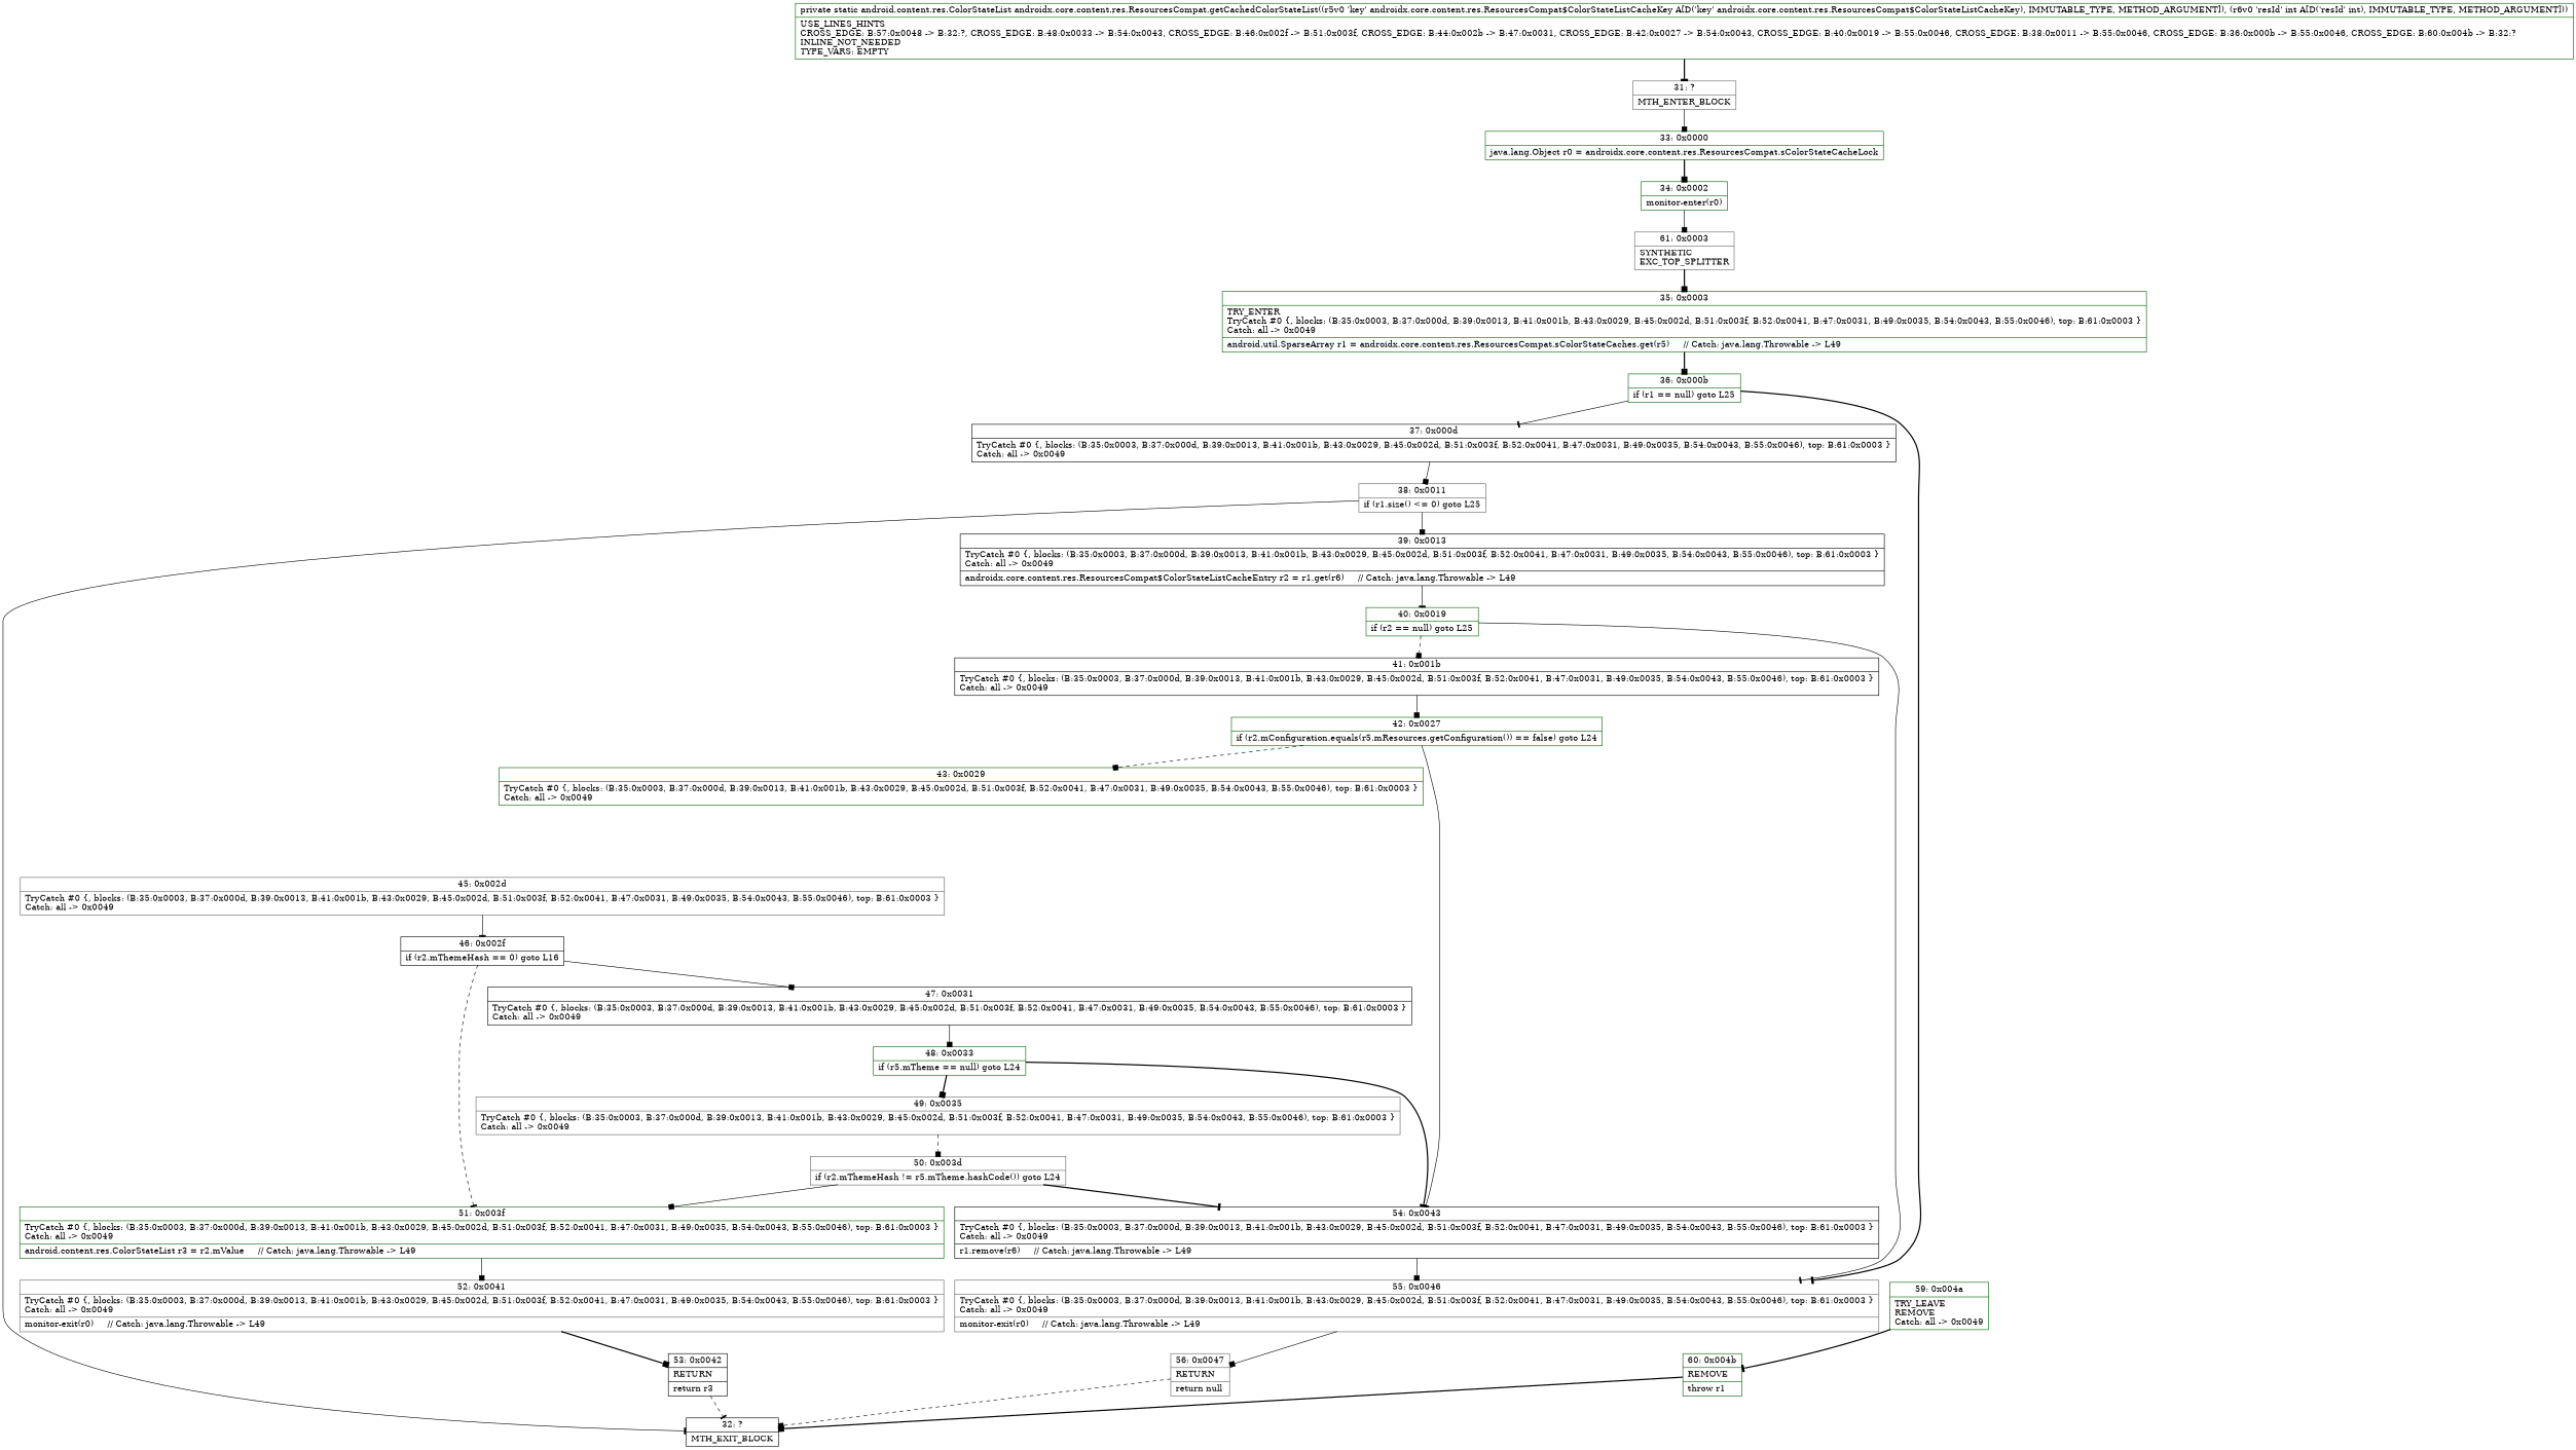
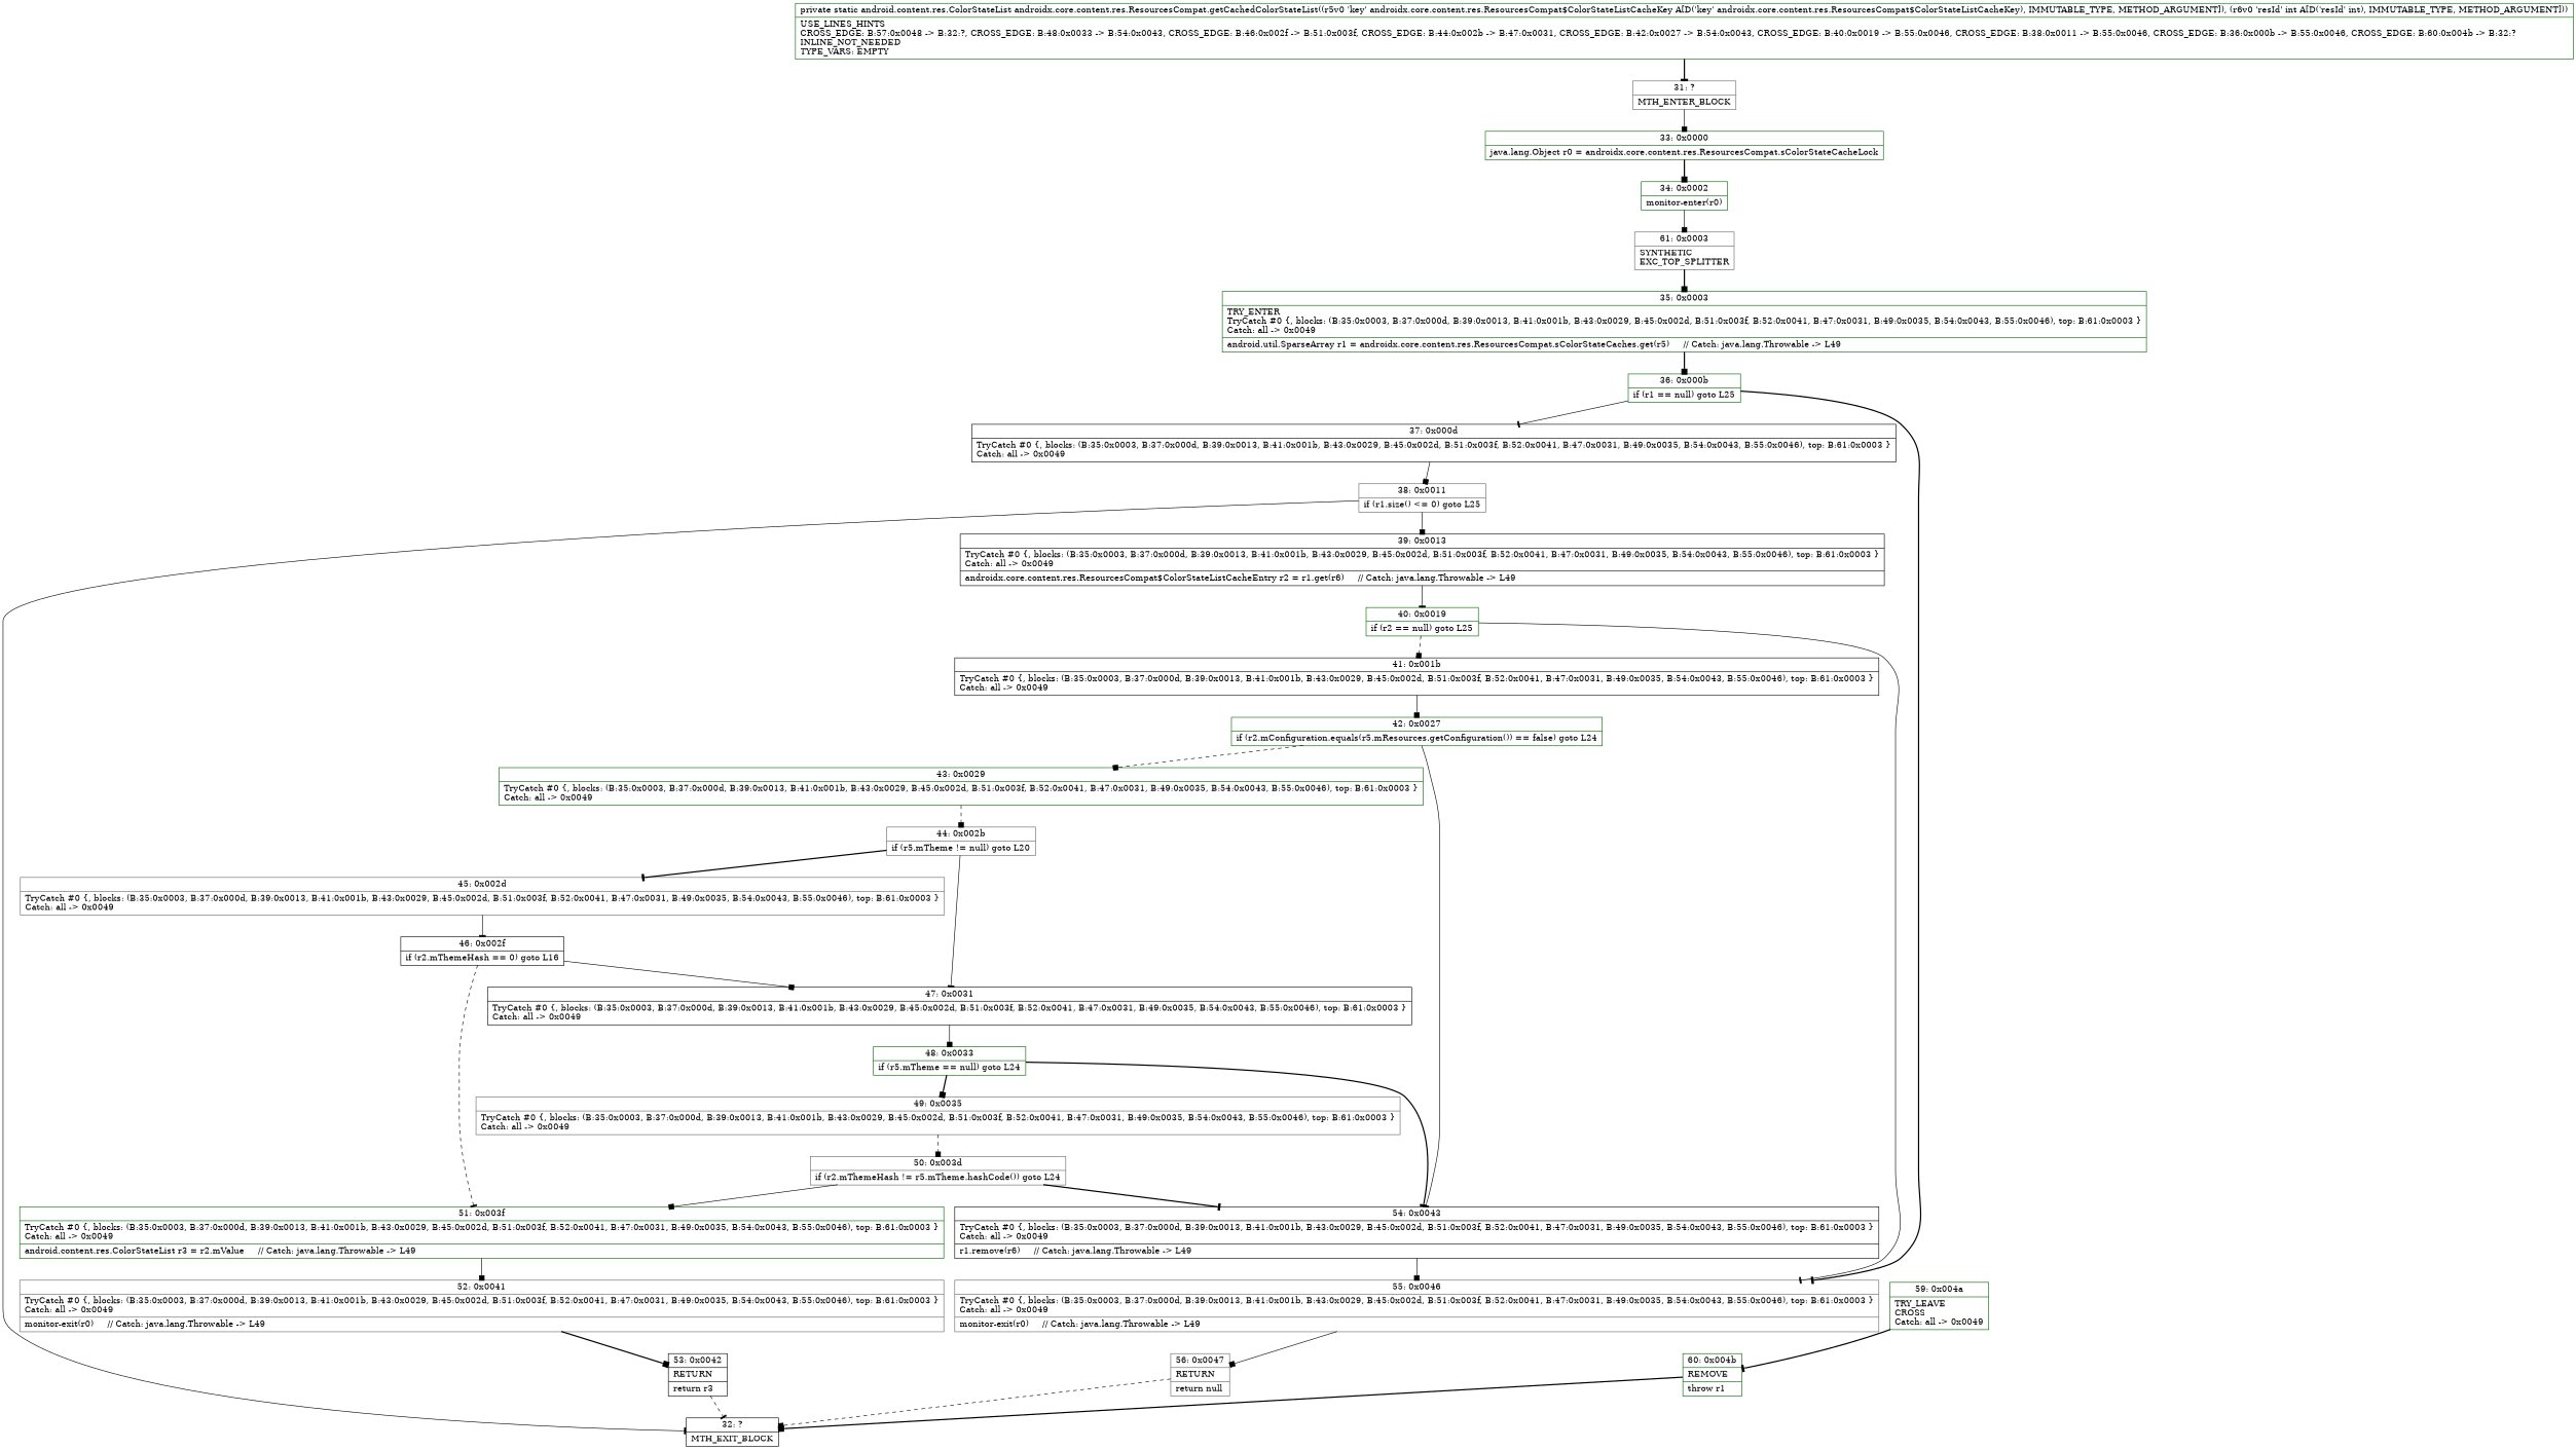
  digraph {
    node [color=darkgreen shape=record]
    edge [arrowhead=box style=solid]
    n1 [color=gray40 label="{31\:\ ?|MTH_ENTER_BLOCK\l}"]
    n2 [label="{33\:\ 0x0000|java.lang.Object r0 = androidx.core.content.res.ResourcesCompat.sColorStateCacheLock\l}"]
    n3 [label="{34\:\ 0x0002|monitor\-enter(r0)\l}"]
    n4 [color=gray40 label="{61\:\ 0x0003|SYNTHETIC\lEXC_TOP_SPLITTER\l}"]
    n5 [label="{35\:\ 0x0003|TRY_ENTER\lTryCatch #0 \{, blocks: (B:35:0x0003, B:37:0x000d, B:39:0x0013, B:41:0x001b, B:43:0x0029, B:45:0x002d, B:51:0x003f, B:52:0x0041, B:47:0x0031, B:49:0x0035, B:54:0x0043, B:55:0x0046), top: B:61:0x0003 \}\lCatch: all \-\> 0x0049\l|android.util.SparseArray r1 = androidx.core.content.res.ResourcesCompat.sColorStateCaches.get(r5)     \/\/ Catch: java.lang.Throwable \-\> L49\l}"]
    n6 [label="{36\:\ 0x000b|if (r1 == null) goto L25\l}"]
    n7 [color=black label="{37\:\ 0x000d|TryCatch #0 \{, blocks: (B:35:0x0003, B:37:0x000d, B:39:0x0013, B:41:0x001b, B:43:0x0029, B:45:0x002d, B:51:0x003f, B:52:0x0041, B:47:0x0031, B:49:0x0035, B:54:0x0043, B:55:0x0046), top: B:61:0x0003 \}\lCatch: all \-\> 0x0049\l}"]
    n8 [color=gray40 label="{55\:\ 0x0046|TryCatch #0 \{, blocks: (B:35:0x0003, B:37:0x000d, B:39:0x0013, B:41:0x001b, B:43:0x0029, B:45:0x002d, B:51:0x003f, B:52:0x0041, B:47:0x0031, B:49:0x0035, B:54:0x0043, B:55:0x0046), top: B:61:0x0003 \}\lCatch: all \-\> 0x0049\l|monitor\-exit(r0)     \/\/ Catch: java.lang.Throwable \-\> L49\l}"]
    n9 [color=gray40 label="{38\:\ 0x0011|if (r1.size() \<= 0) goto L25\l}"]
    n10 [color=gray40 label="{56\:\ 0x0047|RETURN\l|return null\l}"]
    n11 [color=black label="{39\:\ 0x0013|TryCatch #0 \{, blocks: (B:35:0x0003, B:37:0x000d, B:39:0x0013, B:41:0x001b, B:43:0x0029, B:45:0x002d, B:51:0x003f, B:52:0x0041, B:47:0x0031, B:49:0x0035, B:54:0x0043, B:55:0x0046), top: B:61:0x0003 \}\lCatch: all \-\> 0x0049\l|androidx.core.content.res.ResourcesCompat$ColorStateListCacheEntry r2 = r1.get(r6)     \/\/ Catch: java.lang.Throwable \-\> L49\l}"]
    n12 [color=black label="{32\:\ ?|MTH_EXIT_BLOCK\l}"]
    n13 [label="{40\:\ 0x0019|if (r2 == null) goto L25\l}"]
    n14 [color=black label="{41\:\ 0x001b|TryCatch #0 \{, blocks: (B:35:0x0003, B:37:0x000d, B:39:0x0013, B:41:0x001b, B:43:0x0029, B:45:0x002d, B:51:0x003f, B:52:0x0041, B:47:0x0031, B:49:0x0035, B:54:0x0043, B:55:0x0046), top: B:61:0x0003 \}\lCatch: all \-\> 0x0049\l}"]
    n15 [label="{42\:\ 0x0027|if (r2.mConfiguration.equals(r5.mResources.getConfiguration()) == false) goto L24\l}"]
    n16 [label="{43\:\ 0x0029|TryCatch #0 \{, blocks: (B:35:0x0003, B:37:0x000d, B:39:0x0013, B:41:0x001b, B:43:0x0029, B:45:0x002d, B:51:0x003f, B:52:0x0041, B:47:0x0031, B:49:0x0035, B:54:0x0043, B:55:0x0046), top: B:61:0x0003 \}\lCatch: all \-\> 0x0049\l}"]
    n17 [color=black label="{54\:\ 0x0043|TryCatch #0 \{, blocks: (B:35:0x0003, B:37:0x000d, B:39:0x0013, B:41:0x001b, B:43:0x0029, B:45:0x002d, B:51:0x003f, B:52:0x0041, B:47:0x0031, B:49:0x0035, B:54:0x0043, B:55:0x0046), top: B:61:0x0003 \}\lCatch: all \-\> 0x0049\l|r1.remove(r6)     \/\/ Catch: java.lang.Throwable \-\> L49\l}"]
+   n18 [color=gray40 label="{44\:\ 0x002b|if (r5.mTheme != null) goto L20\l}"]
    n19 [color=gray40 label="{45\:\ 0x002d|TryCatch #0 \{, blocks: (B:35:0x0003, B:37:0x000d, B:39:0x0013, B:41:0x001b, B:43:0x0029, B:45:0x002d, B:51:0x003f, B:52:0x0041, B:47:0x0031, B:49:0x0035, B:54:0x0043, B:55:0x0046), top: B:61:0x0003 \}\lCatch: all \-\> 0x0049\l}"]
    n20 [color=black label="{47\:\ 0x0031|TryCatch #0 \{, blocks: (B:35:0x0003, B:37:0x000d, B:39:0x0013, B:41:0x001b, B:43:0x0029, B:45:0x002d, B:51:0x003f, B:52:0x0041, B:47:0x0031, B:49:0x0035, B:54:0x0043, B:55:0x0046), top: B:61:0x0003 \}\lCatch: all \-\> 0x0049\l}"]
    n21 [color=black label="{46\:\ 0x002f|if (r2.mThemeHash == 0) goto L16\l}"]
    n22 [label="{48\:\ 0x0033|if (r5.mTheme == null) goto L24\l}"]
    n23 [label="{51\:\ 0x003f|TryCatch #0 \{, blocks: (B:35:0x0003, B:37:0x000d, B:39:0x0013, B:41:0x001b, B:43:0x0029, B:45:0x002d, B:51:0x003f, B:52:0x0041, B:47:0x0031, B:49:0x0035, B:54:0x0043, B:55:0x0046), top: B:61:0x0003 \}\lCatch: all \-\> 0x0049\l|android.content.res.ColorStateList r3 = r2.mValue     \/\/ Catch: java.lang.Throwable \-\> L49\l}"]
    n24 [color=gray40 label="{52\:\ 0x0041|TryCatch #0 \{, blocks: (B:35:0x0003, B:37:0x000d, B:39:0x0013, B:41:0x001b, B:43:0x0029, B:45:0x002d, B:51:0x003f, B:52:0x0041, B:47:0x0031, B:49:0x0035, B:54:0x0043, B:55:0x0046), top: B:61:0x0003 \}\lCatch: all \-\> 0x0049\l|monitor\-exit(r0)     \/\/ Catch: java.lang.Throwable \-\> L49\l}"]
    n25 [color=black label="{53\:\ 0x0042|RETURN\l|return r3\l}"]
    n26 [color=gray40 label="{49\:\ 0x0035|TryCatch #0 \{, blocks: (B:35:0x0003, B:37:0x000d, B:39:0x0013, B:41:0x001b, B:43:0x0029, B:45:0x002d, B:51:0x003f, B:52:0x0041, B:47:0x0031, B:49:0x0035, B:54:0x0043, B:55:0x0046), top: B:61:0x0003 \}\lCatch: all \-\> 0x0049\l}"]
    n27 [color=gray40 label="{50\:\ 0x003d|if (r2.mThemeHash != r5.mTheme.hashCode()) goto L24\l}"]
-   n28 [label="{59\:\ 0x004a|TRY_LEAVE\lREMOVE\lCatch: all \-\> 0x0049\l}"]
+   n28 [label="{59\:\ 0x004a|TRY_LEAVE\lCROSS\lCatch: all \-\> 0x0049\l}"]
    n29 [label="{60\:\ 0x004b|REMOVE\l|throw r1\l}"]
    n30 [label="{private static android.content.res.ColorStateList androidx.core.content.res.ResourcesCompat.getCachedColorStateList((r5v0 'key' androidx.core.content.res.ResourcesCompat$ColorStateListCacheKey A[D('key' androidx.core.content.res.ResourcesCompat$ColorStateListCacheKey), IMMUTABLE_TYPE, METHOD_ARGUMENT]), (r6v0 'resId' int A[D('resId' int), IMMUTABLE_TYPE, METHOD_ARGUMENT]))  | USE_LINES_HINTS\lCROSS_EDGE: B:57:0x0048 \-\> B:32:?, CROSS_EDGE: B:48:0x0033 \-\> B:54:0x0043, CROSS_EDGE: B:46:0x002f \-\> B:51:0x003f, CROSS_EDGE: B:44:0x002b \-\> B:47:0x0031, CROSS_EDGE: B:42:0x0027 \-\> B:54:0x0043, CROSS_EDGE: B:40:0x0019 \-\> B:55:0x0046, CROSS_EDGE: B:38:0x0011 \-\> B:55:0x0046, CROSS_EDGE: B:36:0x000b \-\> B:55:0x0046, CROSS_EDGE: B:60:0x004b \-\> B:32:?\lINLINE_NOT_NEEDED\lTYPE_VARS: EMPTY\l}"]
    n1 -> n2
    n2 -> n3 [style=bold]
    n3 -> n4
    n4 -> n5 [style=bold]
    n5 -> n6 [style=bold]
    n6 -> n7 [arrowhead=tee]
    n6 -> n8 [arrowhead=tee style=bold]
    n7 -> n9
    n8 -> n10
    n9 -> n11
    n9 -> n12 [arrowhead=tee]
    n10 -> n12 [style=dashed]
    n11 -> n13 [arrowhead=tee]
    n13 -> n8 [arrowhead=tee]
    n13 -> n14 [style=dashed]
    n14 -> n15
    n15 -> n16 [style=dashed]
    n15 -> n17 [arrowhead=tee]
+   n16 -> n18 [style=dashed]
    n17 -> n8
+   n18 -> n19 [arrowhead=tee style=bold]
+   n18 -> n20 [arrowhead=tee]
    n19 -> n21 [arrowhead=tee]
    n20 -> n22
    n21 -> n20
    n21 -> n23 [arrowhead=tee style=dashed]
    n22 -> n17 [arrowhead=tee style=bold]
    n22 -> n26 [style=bold]
    n23 -> n24
    n24 -> n25 [style=bold]
    n25 -> n12 [arrowhead=tee style=dashed]
    n26 -> n27 [style=dashed]
    n27 -> n17 [arrowhead=tee style=bold]
    n27 -> n23
    n28 -> n29 [arrowhead=tee style=bold]
    n29 -> n12 [style=bold]
    n30 -> n1 [arrowhead=tee style=bold]
  }
